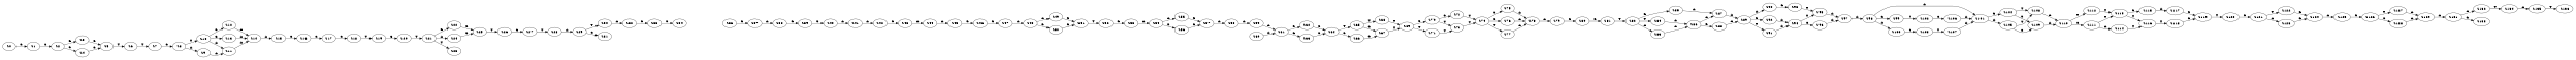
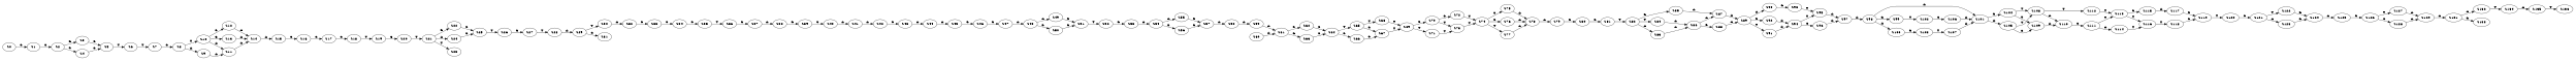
  strict digraph {
    rankdir=LR
    S0
    S1
    S2
    S3
    S4
    S5
    S6
    S7
    S8
    S9
    S10
    S11
    S12
    S13
    S14
    S15
    S16
    S17
    S18
    S19
    S20
    S21
    S22
    S23
    S24
    S25
    S26
    S27
    S28
    S29
    S30
    S31
    S32
    S33
    S34
+   S35
    S36
    S37
    S38
    S39
    S40
    S41
    S42
    S43
    S44
    S45
    S46
    S47
    S48
    S49
    S50
    S51
    S52
    S53
    S54
    S55
    S56
    S57
    S58
    S59
    S61
    S60
    S62
    S63
    S64
    S65
    S66
    S67
    S68
    S69
    S70
    S71
    S72
    S73
    S74
    S75
    S76
    S77
    S78
    S79
    S80
    S81
    S82
    S83
    S84
    S85
    S86
    S87
    S88
    S89
    S90
    S91
    S92
    S93
    S94
    S95
    S96
    S97
    S98
    S99
    S100
    S101
    S102
    S103
    S104
    S105
    S106
    S107
    S108
    S109
    S110
    S111
    S112
    S113
    S114
    S115
    S116
    S117
    S118
    S119
    S120
    S121
    S122
    S123
    S124
    S125
    S126
    S127
    S128
    S129
    S131
    S132
    S133
    S134
    S135
    S136
    S0 -> S1 [label=C]
    S1 -> S2 [label=C]
    S2 -> S3 [label=G]
    S2 -> S4 [label=C]
    S3 -> S5 [label=C]
    S4 -> S5 [label=C]
    S5 -> S6 [label=T]
    S6 -> S7 [label=T]
    S7 -> S8 [label=C]
    S8 -> S9 [label=A]
    S8 -> S10 [label=T]
    S9 -> S11 [label=A]
    S10 -> S11 [label=A]
    S10 -> S12 [label=C]
    S10 -> S13 [label=G]
    S11 -> S14 [label=A]
    S12 -> S14 [label=A]
    S13 -> S14 [label=A]
    S14 -> S15 [label=A]
    S15 -> S16 [label=C]
    S16 -> S17 [label=C]
    S17 -> S18 [label=C]
    S18 -> S19 [label=T]
    S19 -> S20 [label=G]
    S20 -> S21 [label=T]
    S21 -> S22 [label=G]
    S21 -> S23 [label=T]
    S21 -> S24 [label=A]
    S22 -> S25 [label=G]
    S24 -> S25 [label=G]
    S25 -> S26 [label=T]
    S26 -> S27 [label=G]
    S27 -> S28 [label=T]
    S28 -> S29 [label=A]
    S29 -> S30 [label=T]
    S29 -> S31 [label=C]
    S30 -> S32 [label=A]
    S32 -> S33 [label=C]
    S33 -> S34 [label=C]
+   S34 -> S35 [label=C]
+   S35 -> S36 [label=T]
    S36 -> S37 [label=G]
    S37 -> S38 [label=A]
    S38 -> S39 [label=G]
    S39 -> S40 [label=G]
    S40 -> S41 [label=A]
    S41 -> S42 [label=A]
    S42 -> S43 [label=C]
    S43 -> S44 [label=A]
    S44 -> S45 [label=A]
    S45 -> S46 [label=G]
    S46 -> S47 [label=G]
    S47 -> S48 [label=A]
    S48 -> S49 [label=A]
    S48 -> S50 [label=G]
    S49 -> S51 [label=G]
    S50 -> S51 [label=G]
    S51 -> S52 [label=T]
    S52 -> S53 [label=G]
    S53 -> S54 [label=A]
    S54 -> S55 [label=A]
    S54 -> S56 [label=G]
    S55 -> S57 [label=G]
    S56 -> S57 [label=G]
    S57 -> S58 [label=A]
    S58 -> S59 [label=A]
    S59 -> S61 [label=A]
    S61 -> S62 [label=C]
    S61 -> S63 [label=G]
    S60 -> S61 [label=A]
    S62 -> S64 [label=C]
    S63 -> S64 [label=C]
    S64 -> S65 [label=T]
    S64 -> S66 [label=C]
    S65 -> S67 [label=C]
    S65 -> S68 [label=T]
    S66 -> S67 [label=C]
    S67 -> S69 [label=T]
    S68 -> S69 [label=T]
    S69 -> S70 [label=G]
    S69 -> S71 [label=T]
    S70 -> S72 [label=C]
    S70 -> S73 [label=T]
    S71 -> S73 [label=T]
    S72 -> S74 [label=T]
    S73 -> S74 [label=T]
    S74 -> S75 [label=C]
    S74 -> S76 [label=G]
    S74 -> S77 [label=T]
    S75 -> S78 [label=A]
    S76 -> S78 [label=A]
    S77 -> S78 [label=A]
    S78 -> S79 [label=A]
    S79 -> S80 [label=G]
    S80 -> S81 [label=C]
    S81 -> S82 [label=T]
    S82 -> S83 [label=A]
    S82 -> S84 [label=T]
    S82 -> S85 [label=G]
    S83 -> S86 [label=A]
    S84 -> S86 [label=A]
    S85 -> S87 [label=A]
    S86 -> S87 [label=A]
    S86 -> S88 [label=G]
    S87 -> S89 [label=A]
    S88 -> S89 [label=A]
    S89 -> S90 [label=A]
    S89 -> S91 [label=T]
    S89 -> S92 [label=G]
    S90 -> S93 [label=G]
    S91 -> S94 [label=A]
    S92 -> S94 [label=A]
    S93 -> S95 [label=T]
    S94 -> S95 [label=T]
    S94 -> S96 [label=C]
    S95 -> S97 [label=A]
    S96 -> S97 [label=A]
    S97 -> S98 [label=A]
    S98 -> S99 [label=G]
    S98 -> S100 [label=A]
    S98 -> S101 [label=A]
    S99 -> S102 [label=T]
    S100 -> S103 [label=G]
    S101 -> S104 [label=G]
    S101 -> S105 [label=A]
    S102 -> S106 [label=C]
    S103 -> S107 [label=T]
    S104 -> S108 [label=T]
    S104 -> S109 [label=C]
    S105 -> S108 [label=T]
    S105 -> S109 [label=C]
    S106 -> S101 [label=A]
    S107 -> S101 [label=A]
    S108 -> S110 [label=A]
    S109 -> S110 [label=A]
    S110 -> S111 [label=C]
-   S110 -> S112 [label=T]
+   S108 -> S112 [label=T]
    S111 -> S113 [label=T]
    S111 -> S114 [label=A]
    S112 -> S113 [label=T]
    S113 -> S115 [label=G]
    S113 -> S116 [label=T]
    S114 -> S116 [label=T]
    S115 -> S117 [label=A]
    S116 -> S118 [label=T]
    S117 -> S119 [label=C]
    S118 -> S119 [label=C]
    S119 -> S120 [label=T]
    S120 -> S121 [label=C]
    S121 -> S122 [label=T]
    S121 -> S123 [label=A]
    S122 -> S124 [label=G]
    S123 -> S124 [label=G]
    S124 -> S125 [label=A]
    S125 -> S126 [label=G]
    S126 -> S127 [label=T]
    S126 -> S128 [label=C]
    S127 -> S129 [label=A]
    S128 -> S129 [label=A]
    S129 -> S131 [label=A]
    S131 -> S132 [label=A]
    S131 -> S133 [label=G]
    S132 -> S134 [label=T]
    S134 -> S135 [label=A]
    S135 -> S136 [label=T]
  }
